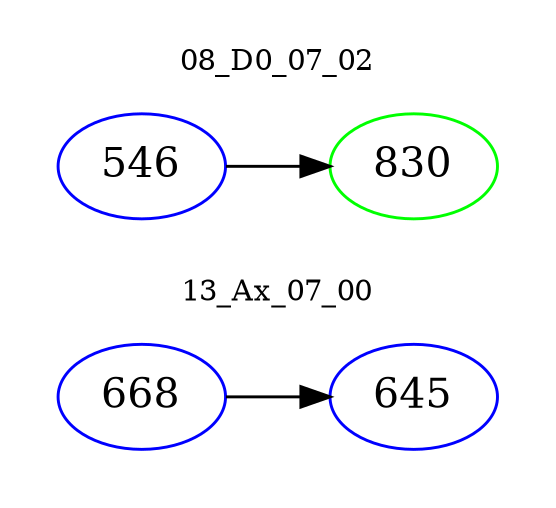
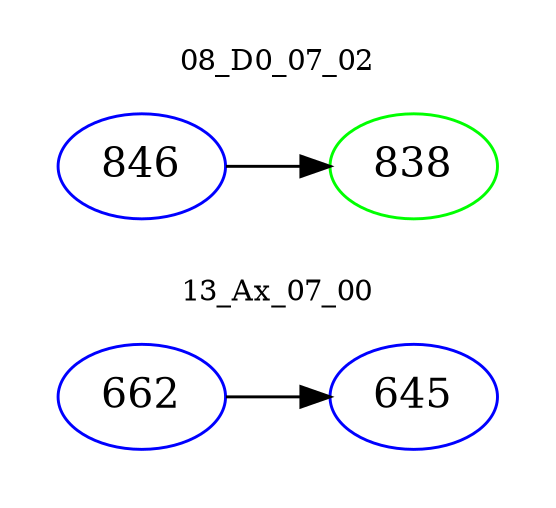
  digraph {
    rankdir=LR
    node [color=blue]
    edge [color=black]
-   n1 [label=668]
+   n1 [label=662]
    n2 [label=645]
-   n3 [label=546]
-   n4 [color=green label=830]
+   n3 [label=846]
+   n4 [color=green label=838]
    subgraph cluster_1 {
      color=white
      fontsize=10
      label="13_Ax_07_00"
      n1
      n2
    }
    subgraph cluster_2 {
      color=white
      fontsize=10
      label="08_D0_07_02"
      n3
      n4
    }
    n1 -> n2
    n3 -> n4
  }
